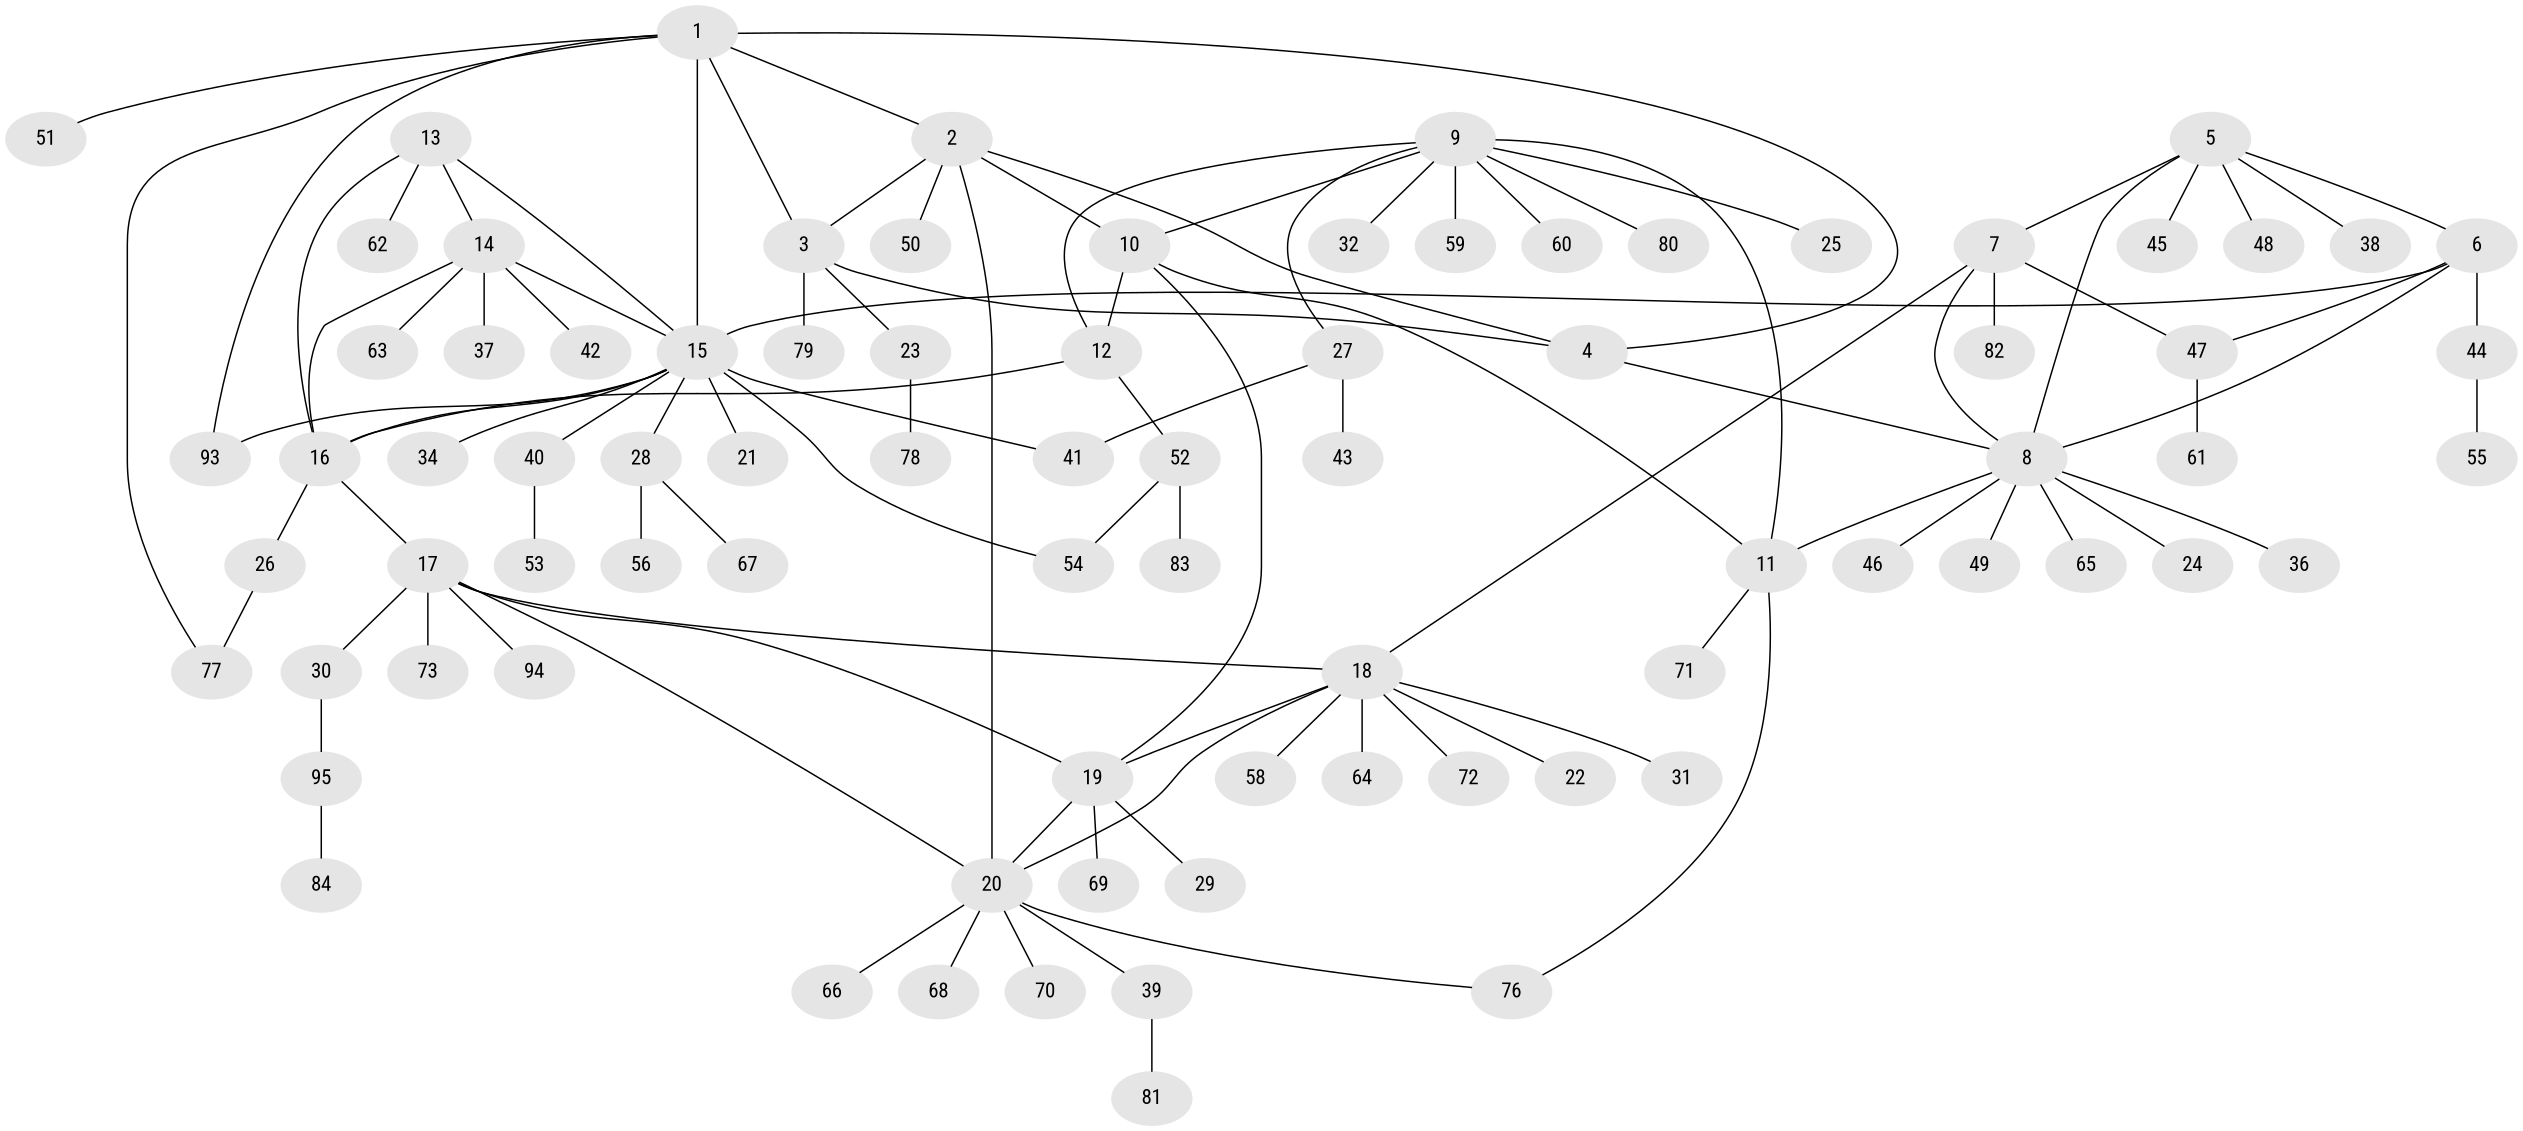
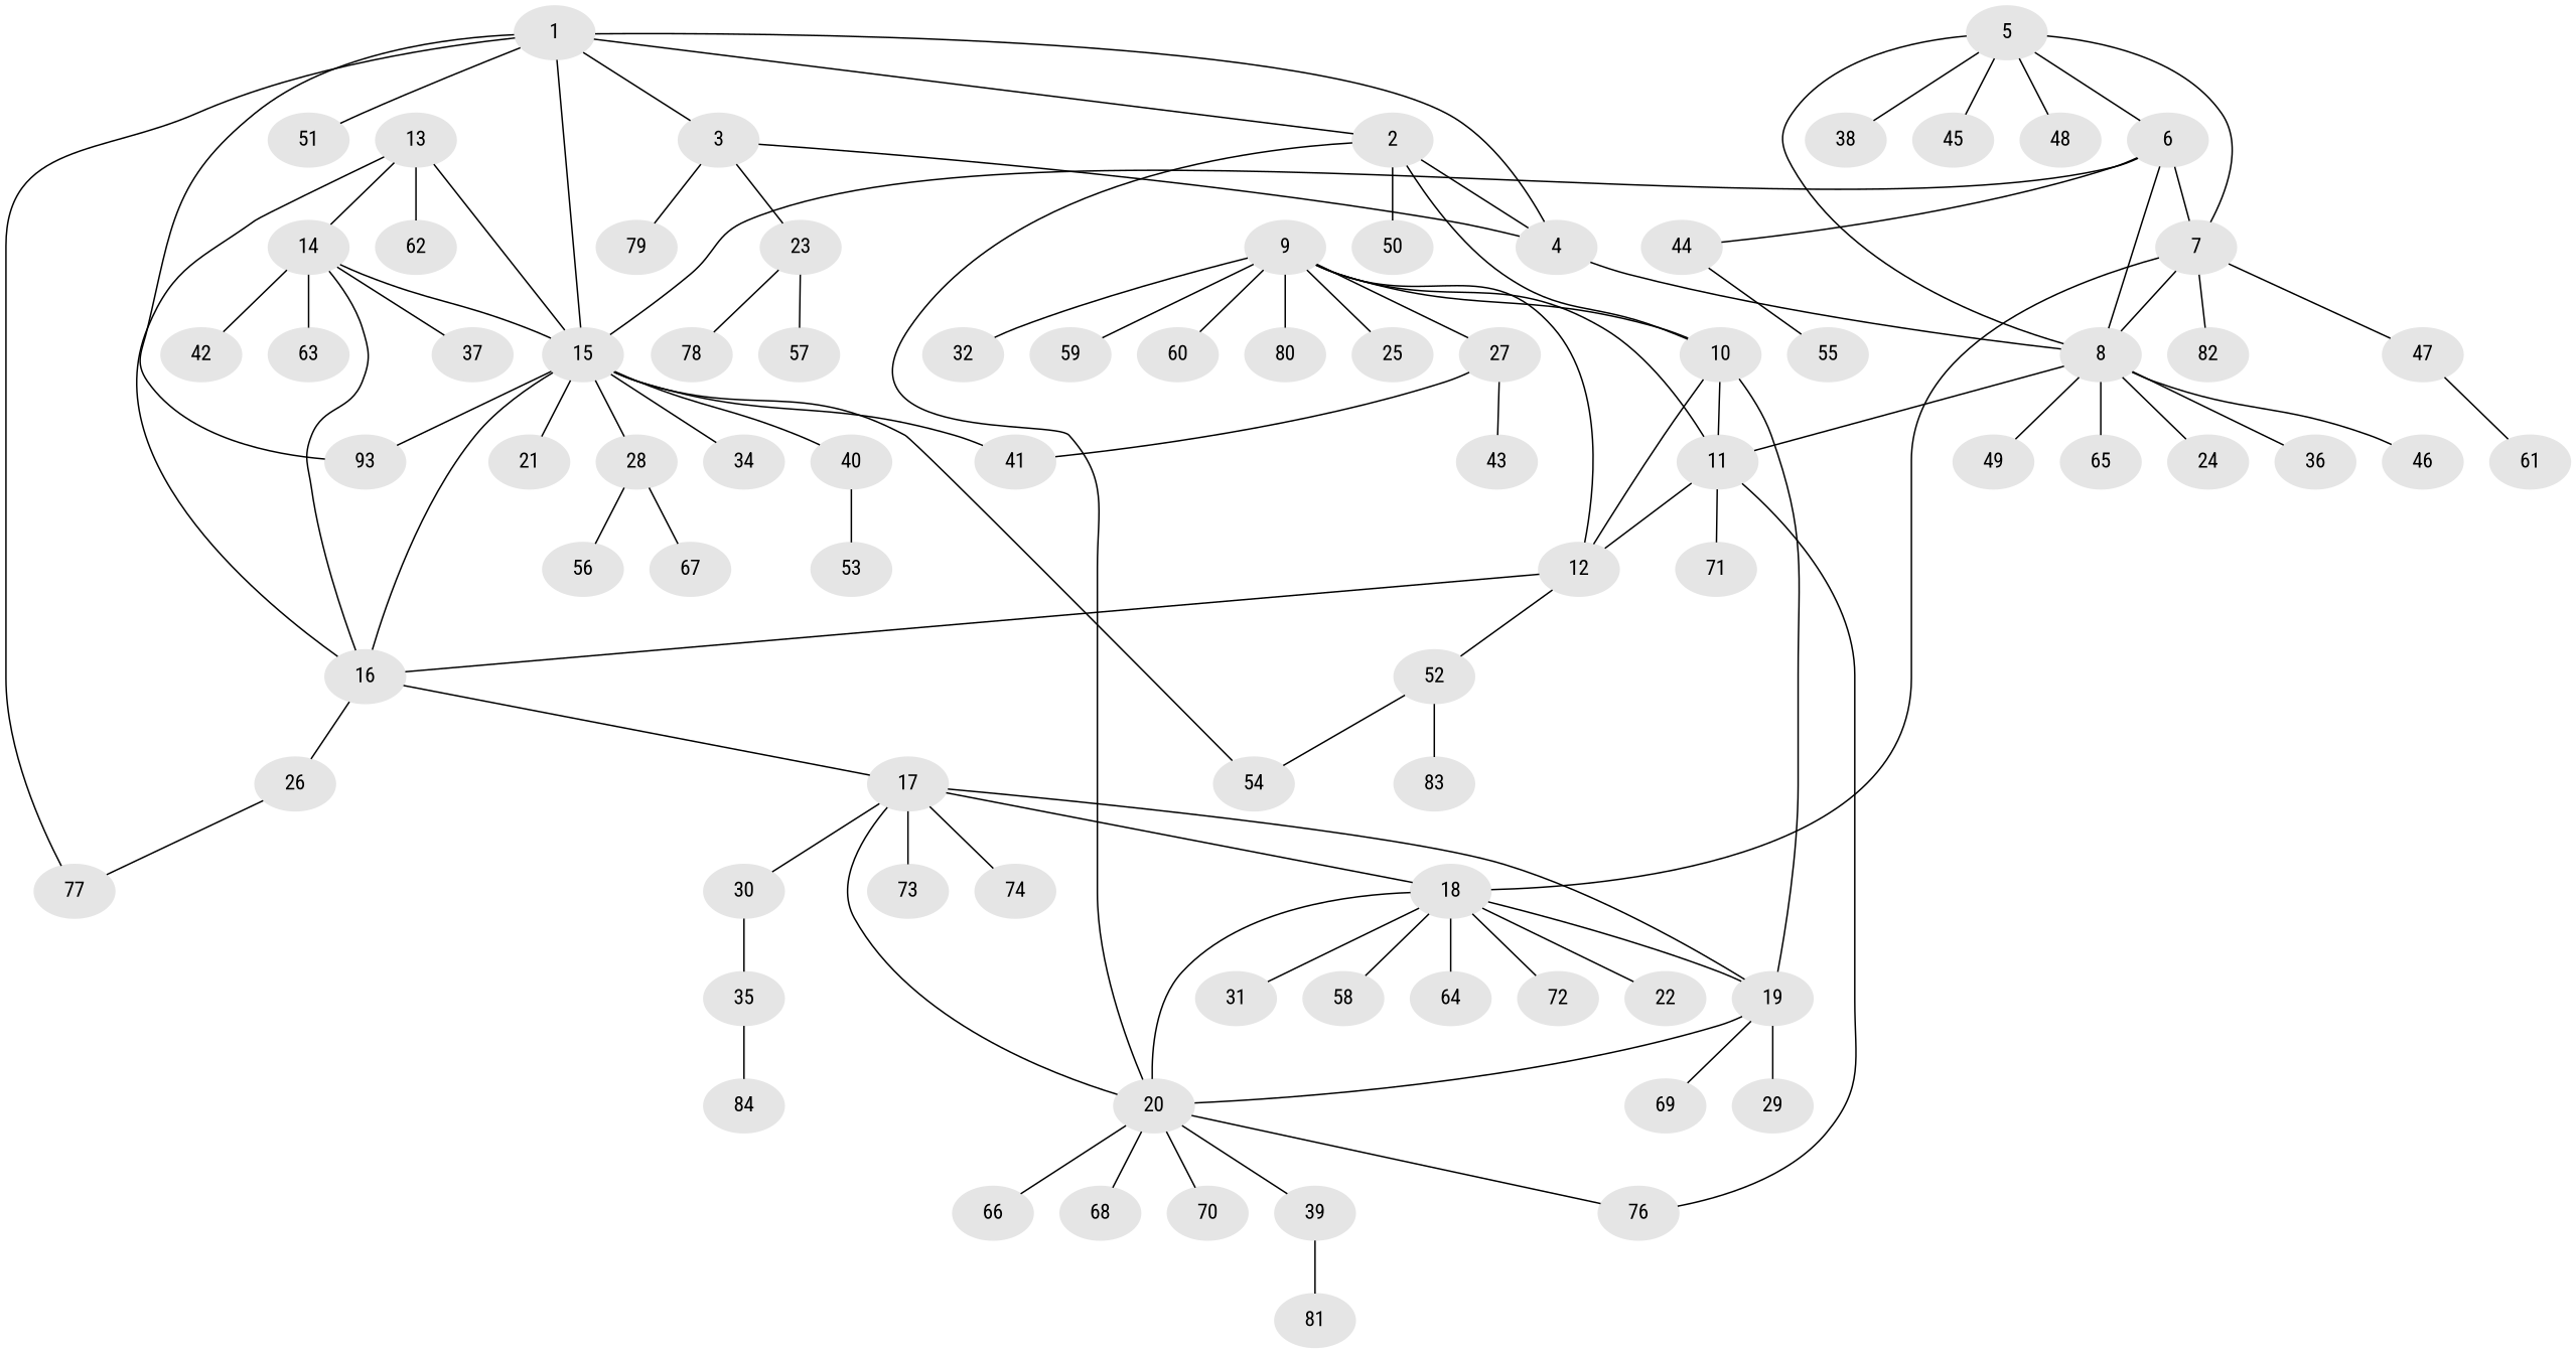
  graph {
    fontname="Roboto Condensed"
    node [color=gray90 fontname="Roboto Condensed" style=filled]
    edge [fontname="Roboto Condensed"]
    1
    2
    3
    4
    15
    n6 [label=93]
    51
    77
    10
    20
    50
    23
    79
    8
    16
    21
    28
    34
    40
    41
    54
    11
    12
    19
    39
    76
    66
    68
    70
    78
+   57
    24
    36
    46
    49
    65
    5
    6
    7
    38
    45
    48
    44
    18
    47
    82
    55
    22
    31
    58
    64
    72
    61
    71
    9
    25
    27
    32
    59
    60
    80
    52
    43
    81
    29
    69
    17
    26
    83
    13
    14
    62
    37
    42
    63
    56
    67
    53
    30
    73
-   74 [label=94]
-   35 [label=95]
+   74
+   35
    84
    1 -- 2
    1 -- 3
    1 -- 4
    1 -- 15
    1 -- n6
    1 -- 51
    1 -- 77
-   2 -- 3
    2 -- 4
    2 -- 10
    2 -- 20
    2 -- 50
    3 -- 4
    3 -- 23
    3 -- 79
    4 -- 8
    15 -- n6
    15 -- 16
    15 -- 21
    15 -- 28
    15 -- 34
    15 -- 40
    15 -- 41
    15 -- 54
    10 -- 11
    10 -- 12
    10 -- 19
    20 -- 39
    20 -- 76
    20 -- 66
    20 -- 68
    20 -- 70
    23 -- 78
+   23 -- 57
    8 -- 11
    8 -- 24
    8 -- 36
    8 -- 46
    8 -- 49
    8 -- 65
    16 -- 17
    16 -- 26
    28 -- 56
    28 -- 67
    40 -- 53
+   11 -- 12
    11 -- 76
    11 -- 71
    12 -- 16
    12 -- 52
    19 -- 20
    19 -- 29
    19 -- 69
    39 -- 81
    5 -- 8
    5 -- 6
    5 -- 7
    5 -- 38
    5 -- 45
    5 -- 48
    6 -- 15
    6 -- 8
-   6 -- 47
+   6 -- 7
    6 -- 44
    7 -- 8
    7 -- 18
    7 -- 47
    7 -- 82
    44 -- 55
    18 -- 20
    18 -- 19
    18 -- 22
    18 -- 31
    18 -- 58
    18 -- 64
    18 -- 72
    47 -- 61
    9 -- 10
    9 -- 11
    9 -- 12
    9 -- 25
    9 -- 27
    9 -- 32
    9 -- 59
    9 -- 60
    9 -- 80
    27 -- 41
    27 -- 43
    52 -- 54
    52 -- 83
    17 -- 20
    17 -- 19
    17 -- 18
    17 -- 30
    17 -- 73
    17 -- 74
    26 -- 77
    13 -- 15
    13 -- 16
    13 -- 14
    13 -- 62
    14 -- 15
    14 -- 16
    14 -- 37
    14 -- 42
    14 -- 63
    30 -- 35
    35 -- 84
  }
